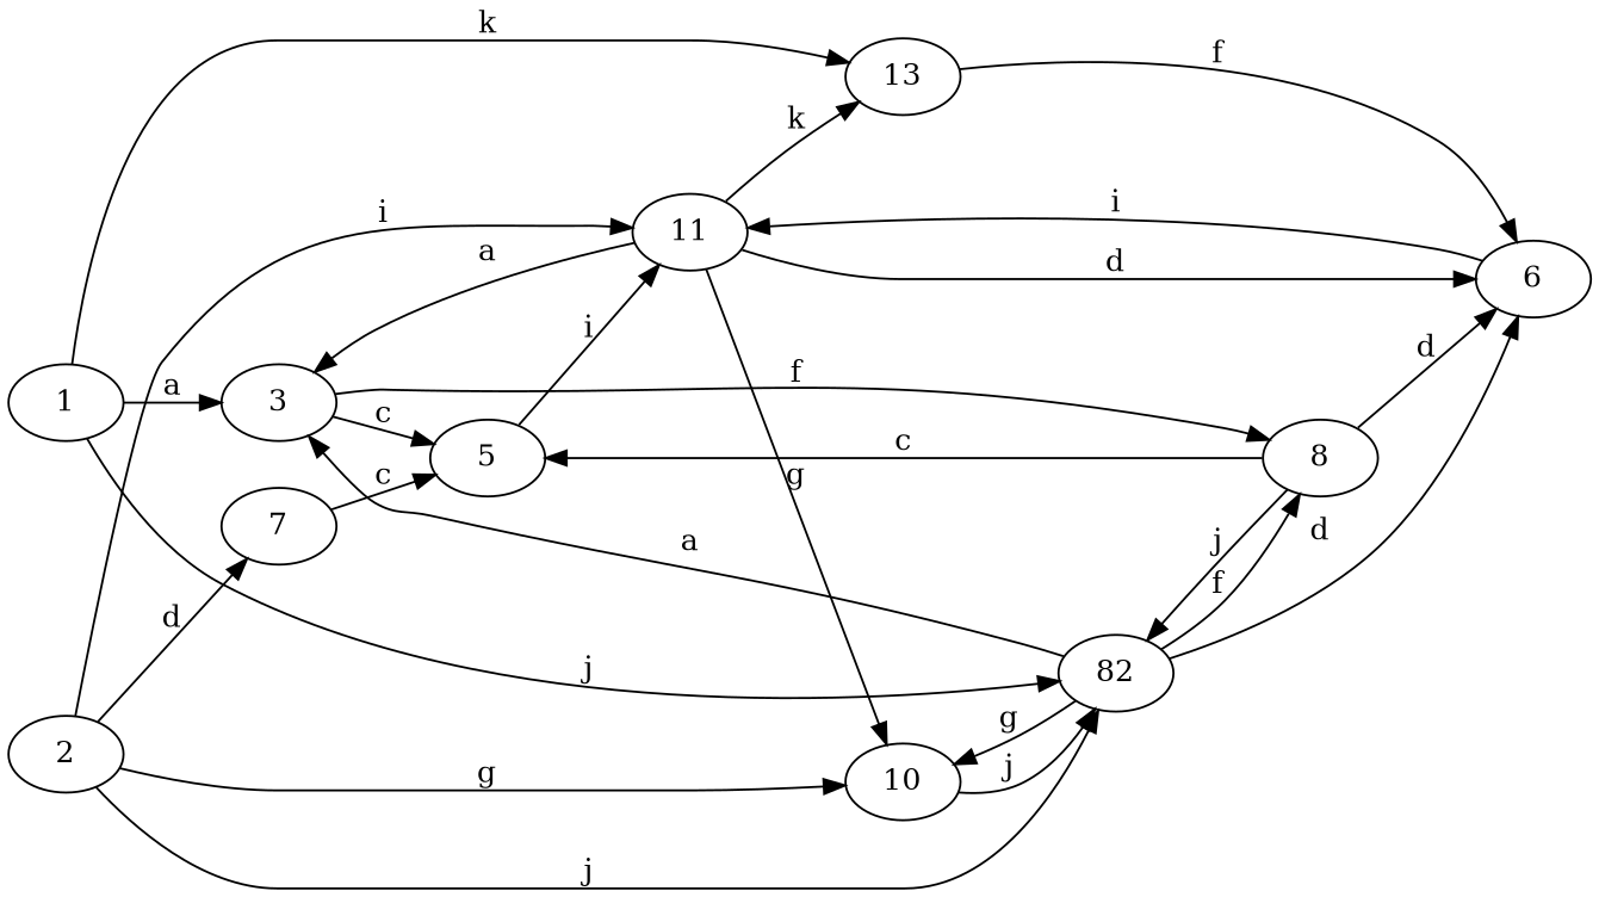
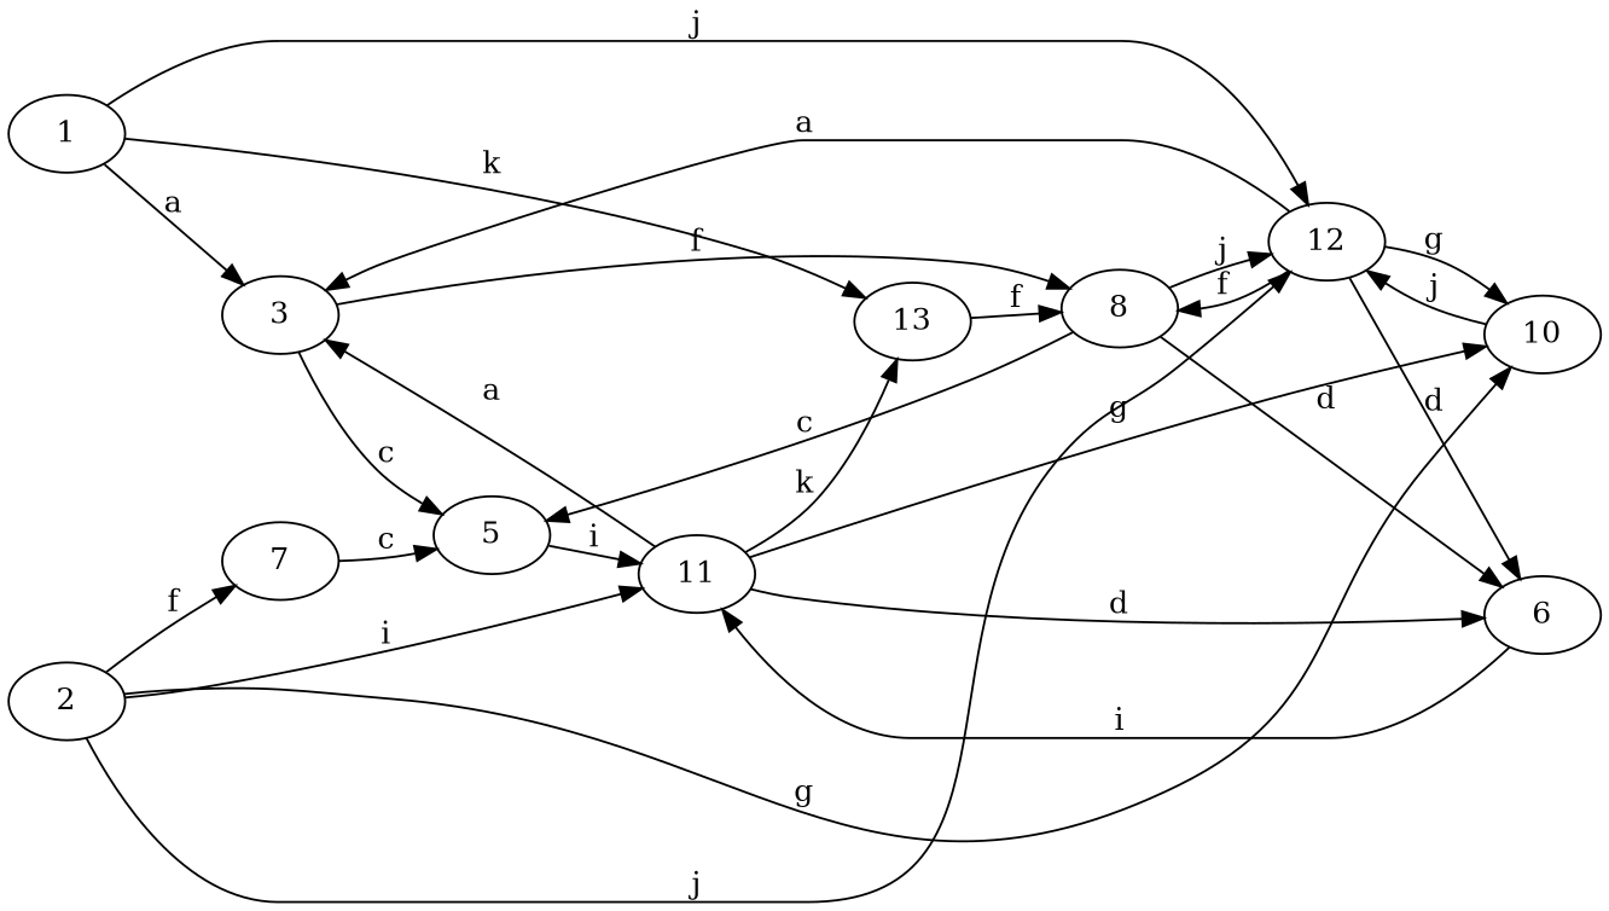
  strict digraph {
    rankdir=LR
    1
    3
-   12 [label=82]
+   12
    13
    5
    8
    10
    6
    2
    7
    11
    1 -> 3 [label=a]
    1 -> 12 [label=j]
    1 -> 13 [label=k]
    3 -> 5 [label=c]
    3 -> 8 [label=f]
    12 -> 3 [label=a]
    12 -> 8 [label=f]
    12 -> 10 [label=g]
    12 -> 6 [label=d]
-   13 -> 6 [label=f]
+   13 -> 8 [label=f]
    5 -> 11 [label=i]
    8 -> 12 [label=j]
    8 -> 5 [label=c]
    8 -> 6 [label=d]
    10 -> 12 [label=j]
    6 -> 11 [label=i]
    2 -> 12 [label=j]
    2 -> 10 [label=g]
-   2 -> 7 [label=d]
+   2 -> 7 [label=f]
    2 -> 11 [label=i]
    7 -> 5 [label=c]
    11 -> 3 [label=a]
    11 -> 13 [label=k]
    11 -> 10 [label=g]
    11 -> 6 [label=d]
  }
